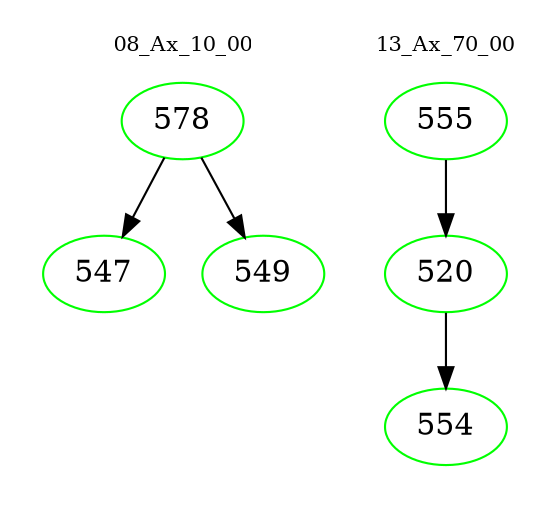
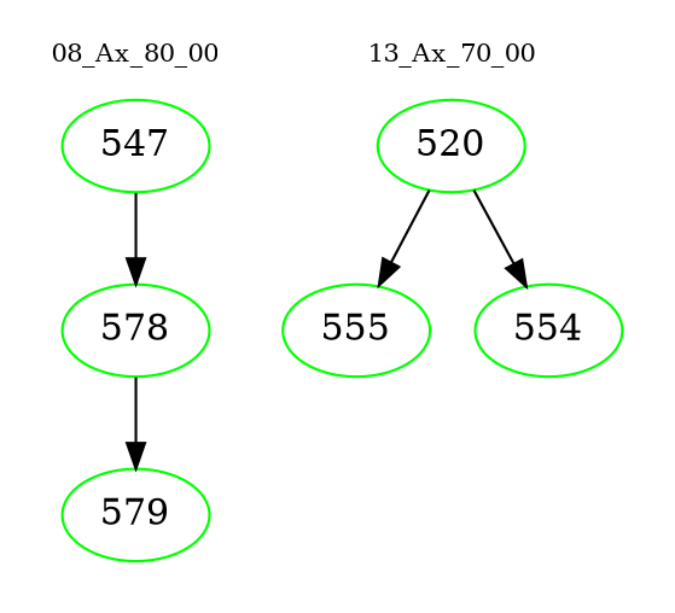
  digraph {
    node [color=green]
    edge [color=black]
    n1 [label=578]
    n2 [label=547]
-   n3 [label=549]
+   n3 [label=579]
    n4 [label=555]
    n5 [label=520]
    n6 [label=554]
    subgraph cluster_1 {
      color=white
      fontsize=10
-     label="08_Ax_10_00"
+     label="08_Ax_80_00"
      n1
      n2
      n3
    }
    subgraph cluster_2 {
      color=white
      fontsize=10
      label="13_Ax_70_00"
      n4
      n5
      n6
    }
-   n1 -> n2
+   n2 -> n1
    n1 -> n3
-   n4 -> n5
+   n5 -> n4
    n5 -> n6
  }
